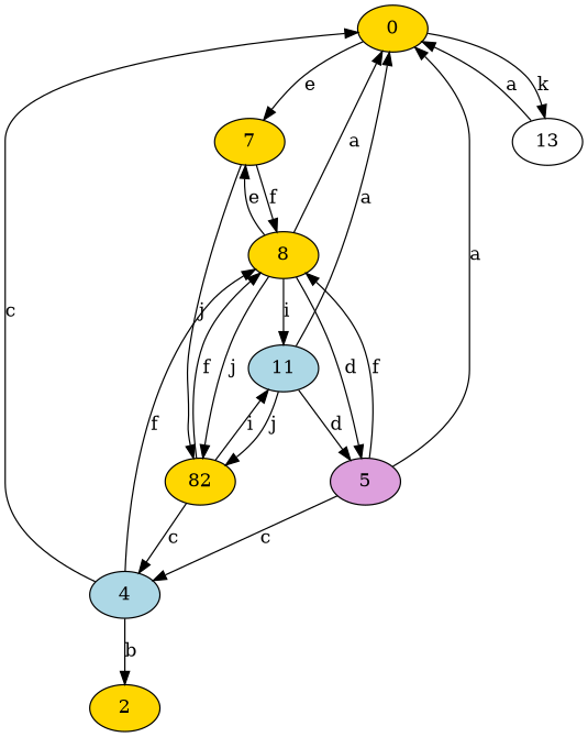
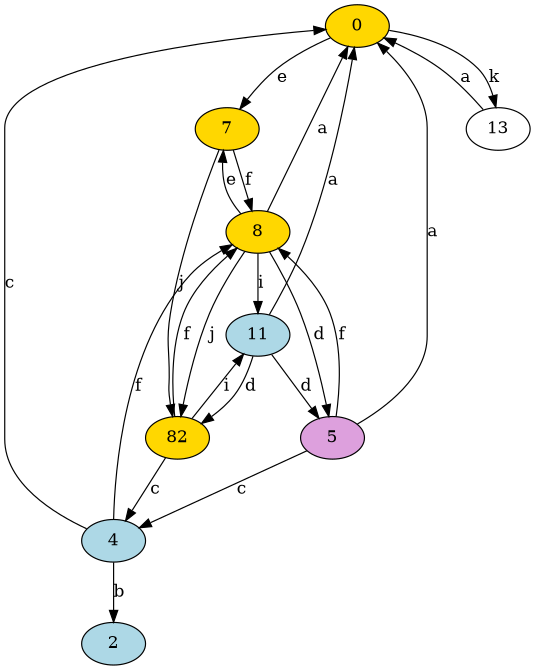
  strict digraph {
    node [fillcolor=gold style=filled]
    0
    7
    13 [fillcolor=white]
    4 [fillcolor=lightblue]
-   2
+   2 [fillcolor=lightblue]
    8
    n7 [label=82]
    5 [fillcolor=plum]
    11 [fillcolor=lightblue]
    0 -> 7 [label=e]
    0 -> 13 [label=k]
    7 -> 8 [label=f]
    7 -> n7 [label=j]
    13 -> 0 [label=a]
    4 -> 0 [label=c]
    4 -> 2 [label=b]
    4 -> 8 [label=f]
    8 -> 0 [label=a]
    8 -> 7 [label=e]
    8 -> n7 [label=j]
    8 -> 5 [label=d]
    8 -> 11 [label=i]
    n7 -> 4 [label=c]
    n7 -> 8 [label=f]
    n7 -> 11 [label=i]
    5 -> 0 [label=a]
    5 -> 4 [label=c]
    5 -> 8 [label=f]
    11 -> 0 [label=a]
-   11 -> n7 [label=j]
+   11 -> n7 [label=d]
    11 -> 5 [label=d]
  }
